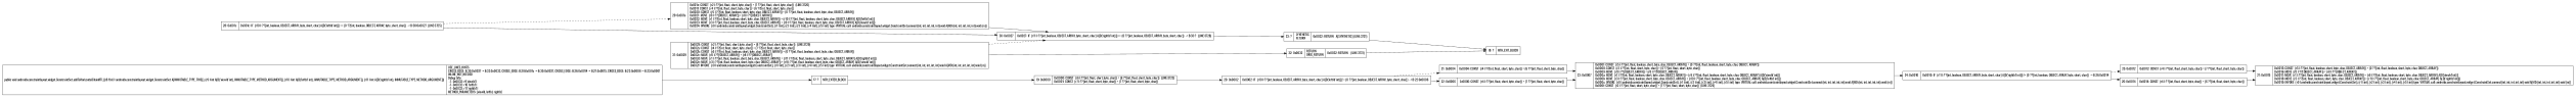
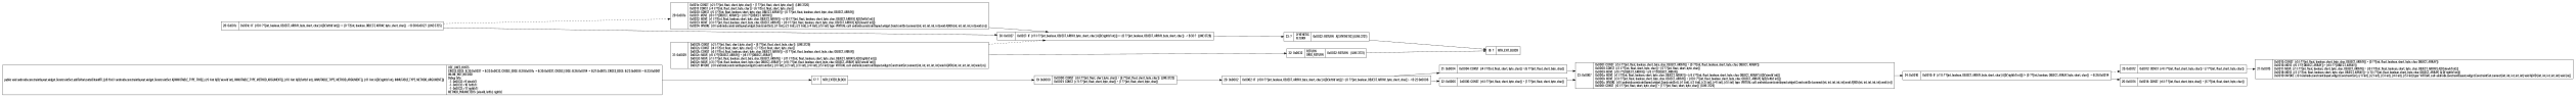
  digraph {
    fontname=Oswald
    rankdir=LR
    node [fontname=Oswald shape=record]
    edge [fontname=Oswald]
    n1 [label="{17\:\ ?|MTH_ENTER_BLOCK\l}"]
    n2 [label="{19\:\ 0x0000|0x0000: CONST  (r6 I:??[int, float, short, byte, char]) = (6 ??[int, float, short, byte, char])  (LINE:3723)\l0x0001: CONST  (r7 I:??[int, float, short, byte, char]) = (7 ??[int, float, short, byte, char]) \l}"]
    n3 [label="{20\:\ 0x0002|0x0002: IF  (r10 I:??[int, boolean, OBJECT, ARRAY, byte, short, char] A[D('leftId' int)]) != (0 ??[int, boolean, OBJECT, ARRAY, byte, short, char])  \-\> B:22:0x0006 \l}"]
    n4 [label="{21\:\ 0x0004|0x0004: CONST  (r4 I:??[int, float, short, byte, char]) = (6 ??[int, float, short, byte, char]) \l}"]
    n5 [label="{22\:\ 0x0006|0x0006: CONST  (r4 I:??[int, float, short, byte, char]) = (7 ??[int, float, short, byte, char]) \l}"]
    n6 [label="{23\:\ 0x0007|0x0007: CONST  (r5 I:??[int, float, boolean, short, byte, char, OBJECT, ARRAY]) = (0 ??[int, float, boolean, short, byte, char, OBJECT, ARRAY]) \l0x0008: CONST  (r2 I:??[int, float, short, byte, char]) = (6 ??[int, float, short, byte, char]) \l0x0009: MOVE  (r0 I:??[OBJECT, ARRAY]) = (r8 I:??[OBJECT, ARRAY]) \l0x000a: MOVE  (r1 I:??[int, float, boolean, short, byte, char, OBJECT, ARRAY]) = (r9 I:??[int, float, boolean, short, byte, char, OBJECT, ARRAY] A[D('viewId' int)]) \l0x000b: MOVE  (r3 I:??[int, float, boolean, short, byte, char, OBJECT, ARRAY]) = (r10 I:??[int, float, boolean, short, byte, char, OBJECT, ARRAY] A[D('leftId' int)]) \l0x000c: INVOKE  (r0 I:androidx.constraintlayout.widget.ConstraintSet), (r1 I:int), (r2 I:int), (r3 I:int), (r4 I:int), (r5 I:int) type: VIRTUAL call: androidx.constraintlayout.widget.ConstraintSet.connect(int, int, int, int, int):void A[MD:(int, int, int, int, int):void (m)]\l0x000f: CONST  (r2 I:??[int, float, short, byte, char]) = (7 ??[int, float, short, byte, char])  (LINE:3724)\l}"]
    n7 [label="{24\:\ 0x0010|0x0010: IF  (r11 I:??[int, boolean, OBJECT, ARRAY, byte, short, char] A[D('rightId' int)]) != (0 ??[int, boolean, OBJECT, ARRAY, byte, short, char])  \-\> B:26:0x0014 \l}"]
    n8 [label="{25\:\ 0x0012|0x0012: CONST  (r4 I:??[int, float, short, byte, char]) = (7 ??[int, float, short, byte, char]) \l}"]
    n9 [label="{26\:\ 0x0014|0x0014: CONST  (r4 I:??[int, float, short, byte, char]) = (6 ??[int, float, short, byte, char]) \l}"]
    n10 [label="{27\:\ 0x0015|0x0015: CONST  (r5 I:??[int, float, boolean, short, byte, char, OBJECT, ARRAY]) = (0 ??[int, float, boolean, short, byte, char, OBJECT, ARRAY]) \l0x0016: MOVE  (r0 I:??[OBJECT, ARRAY]) = (r8 I:??[OBJECT, ARRAY]) \l0x0017: MOVE  (r1 I:??[int, float, boolean, short, byte, char, OBJECT, ARRAY]) = (r9 I:??[int, float, boolean, short, byte, char, OBJECT, ARRAY] A[D('viewId' int)]) \l0x0018: MOVE  (r3 I:??[int, float, boolean, short, byte, char, OBJECT, ARRAY]) = (r11 I:??[int, float, boolean, short, byte, char, OBJECT, ARRAY] A[D('rightId' int)]) \l0x0019: INVOKE  (r0 I:androidx.constraintlayout.widget.ConstraintSet), (r1 I:int), (r2 I:int), (r3 I:int), (r4 I:int), (r5 I:int) type: VIRTUAL call: androidx.constraintlayout.widget.ConstraintSet.connect(int, int, int, int, int):void A[MD:(int, int, int, int, int):void (m)]\l}"]
    n11 [label="{28\:\ 0x001c|0x001c: IF  (r10 I:??[int, boolean, OBJECT, ARRAY, byte, short, char] A[D('leftId' int)]) == (0 ??[int, boolean, OBJECT, ARRAY, byte, short, char])  \-\> B:30:0x0027  (LINE:3725)\l}"]
    n12 [label="{29\:\ 0x001e|0x001e: CONST  (r2 I:??[int, float, short, byte, char]) = (7 ??[int, float, short, byte, char])  (LINE:3726)\l0x001f: CONST  (r4 I:??[int, float, short, byte, char]) = (6 ??[int, float, short, byte, char]) \l0x0020: CONST  (r5 I:??[int, float, boolean, short, byte, char, OBJECT, ARRAY]) = (0 ??[int, float, boolean, short, byte, char, OBJECT, ARRAY]) \l0x0021: MOVE  (r0 I:??[OBJECT, ARRAY]) = (r8 I:??[OBJECT, ARRAY]) \l0x0022: MOVE  (r1 I:??[int, float, boolean, short, byte, char, OBJECT, ARRAY]) = (r10 I:??[int, float, boolean, short, byte, char, OBJECT, ARRAY] A[D('leftId' int)]) \l0x0023: MOVE  (r3 I:??[int, float, boolean, short, byte, char, OBJECT, ARRAY]) = (r9 I:??[int, float, boolean, short, byte, char, OBJECT, ARRAY] A[D('viewId' int)]) \l0x0024: INVOKE  (r0 I:androidx.constraintlayout.widget.ConstraintSet), (r1 I:int), (r2 I:int), (r3 I:int), (r4 I:int), (r5 I:int) type: VIRTUAL call: androidx.constraintlayout.widget.ConstraintSet.connect(int, int, int, int, int):void A[MD:(int, int, int, int, int):void (m)]\l}"]
    n13 [label="{30\:\ 0x0027|0x0027: IF  (r11 I:??[int, boolean, OBJECT, ARRAY, byte, short, char] A[D('rightId' int)]) == (0 ??[int, boolean, OBJECT, ARRAY, byte, short, char])  \-\> B:33:?  (LINE:3728)\l}"]
    n14 [label="{33\:\ ?|SYNTHETIC\lRETURN\l|0x0032: RETURN   A[SYNTHETIC] (LINE:3731)\l}"]
    n15 [label="{31\:\ 0x0029|0x0029: CONST  (r2 I:??[int, float, short, byte, char]) = (6 ??[int, float, short, byte, char])  (LINE:3729)\l0x002a: CONST  (r4 I:??[int, float, short, byte, char]) = (7 ??[int, float, short, byte, char]) \l0x002b: CONST  (r5 I:??[int, float, boolean, short, byte, char, OBJECT, ARRAY]) = (0 ??[int, float, boolean, short, byte, char, OBJECT, ARRAY]) \l0x002c: MOVE  (r0 I:??[OBJECT, ARRAY]) = (r8 I:??[OBJECT, ARRAY]) \l0x002d: MOVE  (r1 I:??[int, float, boolean, short, byte, char, OBJECT, ARRAY]) = (r11 I:??[int, float, boolean, short, byte, char, OBJECT, ARRAY] A[D('rightId' int)]) \l0x002e: MOVE  (r3 I:??[int, float, boolean, short, byte, char, OBJECT, ARRAY]) = (r9 I:??[int, float, boolean, short, byte, char, OBJECT, ARRAY] A[D('viewId' int)]) \l0x002f: INVOKE  (r0 I:androidx.constraintlayout.widget.ConstraintSet), (r1 I:int), (r2 I:int), (r3 I:int), (r4 I:int), (r5 I:int) type: VIRTUAL call: androidx.constraintlayout.widget.ConstraintSet.connect(int, int, int, int, int):void A[MD:(int, int, int, int, int):void (m)]\l}"]
    n16 [label="{32\:\ 0x0032|RETURN\lORIG_RETURN\l|0x0032: RETURN    (LINE:3731)\l}"]
    n17 [label="{18\:\ ?|MTH_EXIT_BLOCK\l}"]
    n18 [label="{public void androidx.constraintlayout.widget.ConstraintSet.addToHorizontalChainRTL((r8 'this' I:androidx.constraintlayout.widget.ConstraintSet A[IMMUTABLE_TYPE, THIS]), (r9 I:int A[D('viewId' int), IMMUTABLE_TYPE, METHOD_ARGUMENT]), (r10 I:int A[D('leftId' int), IMMUTABLE_TYPE, METHOD_ARGUMENT]), (r11 I:int A[D('rightId' int), IMMUTABLE_TYPE, METHOD_ARGUMENT]))  | USE_LINES_HINTS\lCROSS_EDGE: B:30:0x0027 \-\> B:32:0x0032, CROSS_EDGE: B:28:0x001c \-\> B:30:0x0027, CROSS_EDGE: B:26:0x0014 \-\> B:27:0x0015, CROSS_EDGE: B:22:0x0006 \-\> B:23:0x0007\lINLINE_NOT_NEEDED\lDebug Info:\l  \-1 \-0x0032: r9 'viewId' I\l  \-1 \-0x0032: r10 'leftId' I\l  \-1 \-0x0032: r11 'rightId' I\lMETHOD_PARAMETERS: [viewId, leftId, rightId]\l}"]
    n1 -> n2
    n2 -> n3
-   n3 -> n4 [style=dashed]
+   n3 -> n4 [style=solid]
    n3 -> n5
    n4 -> n6
    n5 -> n6
    n6 -> n7
    n7 -> n8 [style=dashed]
    n7 -> n9
    n8 -> n10
-   n9 -> n10
    n11 -> n12 [style=dashed]
    n11 -> n13
    n12 -> n13
    n13 -> n14
    n14 -> n17
    n15 -> n13 [style=dashed]
    n15 -> n16
    n16 -> n17
    n18 -> n1
  }
